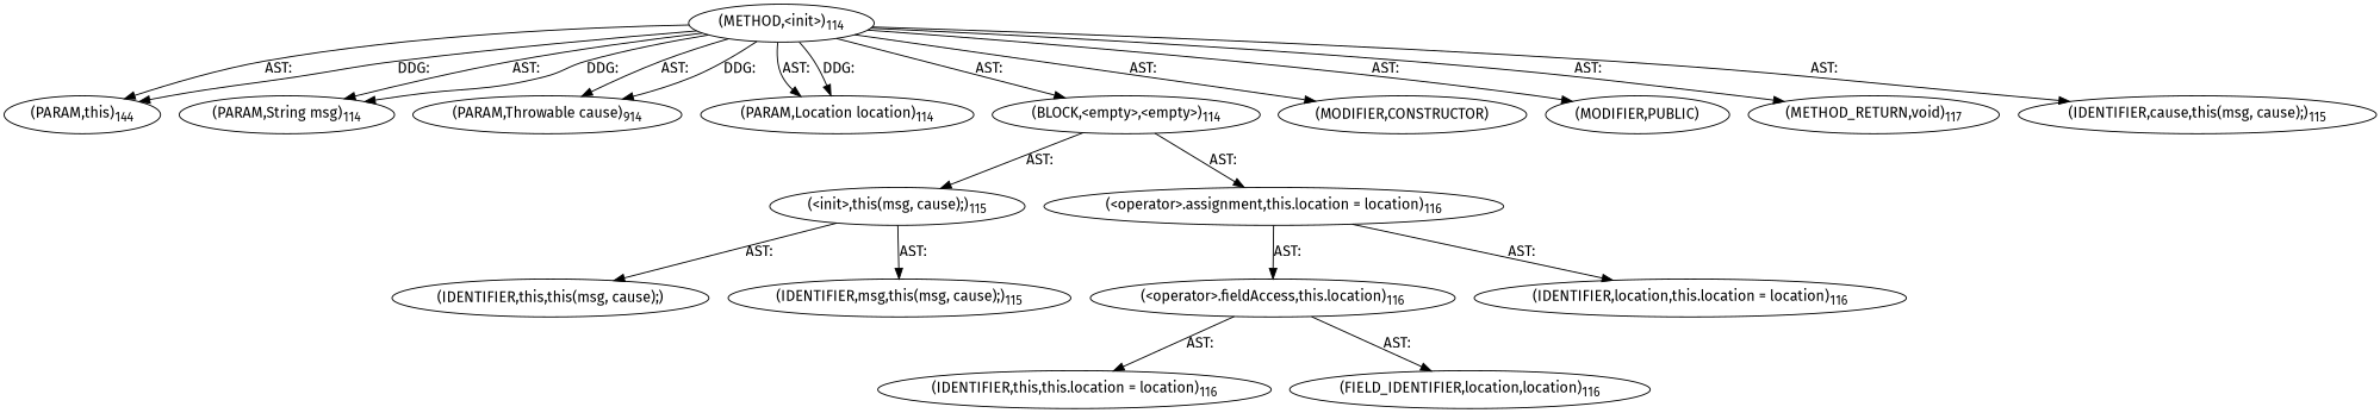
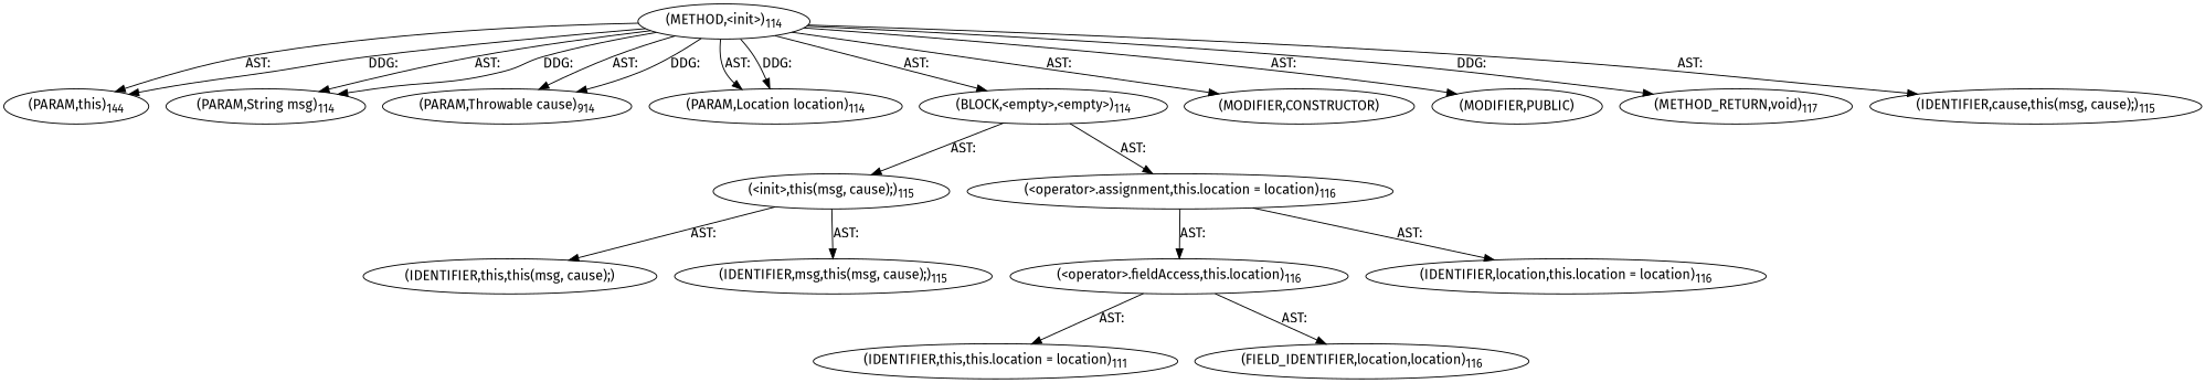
  digraph {
    fontname="Fira Sans"
    node [fontname="Fira Sans"]
    edge [fontname="Fira Sans"]
    n1 [label=<(METHOD,&lt;init&gt;)<SUB>114</SUB>>]
    n2 [label=<(PARAM,this)<SUB>144</SUB>>]
    n3 [label=<(PARAM,String msg)<SUB>114</SUB>>]
    n4 [label=<(PARAM,Throwable cause)<SUB>914</SUB>>]
    n5 [label=<(PARAM,Location location)<SUB>114</SUB>>]
    n6 [label=<(BLOCK,&lt;empty&gt;,&lt;empty&gt;)<SUB>114</SUB>>]
    n7 [label=<(MODIFIER,CONSTRUCTOR)>]
    n8 [label=<(MODIFIER,PUBLIC)>]
    n9 [label=<(METHOD_RETURN,void)<SUB>117</SUB>>]
    n10 [label=<(IDENTIFIER,cause,this(msg, cause);)<SUB>115</SUB>>]
    n11 [label=<(&lt;init&gt;,this(msg, cause);)<SUB>115</SUB>>]
    n12 [label=<(&lt;operator&gt;.assignment,this.location = location)<SUB>116</SUB>>]
    n13 [label=<(IDENTIFIER,this,this(msg, cause);)>]
    n14 [label=<(IDENTIFIER,msg,this(msg, cause);)<SUB>115</SUB>>]
    n15 [label=<(&lt;operator&gt;.fieldAccess,this.location)<SUB>116</SUB>>]
    n16 [label=<(IDENTIFIER,location,this.location = location)<SUB>116</SUB>>]
-   n17 [label=<(IDENTIFIER,this,this.location = location)<SUB>116</SUB>>]
+   n17 [label=<(IDENTIFIER,this,this.location = location)<SUB>111</SUB>>]
    n18 [label=<(FIELD_IDENTIFIER,location,location)<SUB>116</SUB>>]
    n1 -> n2 [label="AST: "]
    n1 -> n2 [label="DDG: "]
    n1 -> n3 [label="AST: "]
    n1 -> n3 [label="DDG: "]
    n1 -> n4 [label="AST: "]
    n1 -> n4 [label="DDG: "]
    n1 -> n5 [label="AST: "]
    n1 -> n5 [label="DDG: "]
    n1 -> n6 [label="AST: "]
    n1 -> n7 [label="AST: "]
    n1 -> n8 [label="AST: "]
-   n1 -> n9 [label="AST: "]
+   n1 -> n9 [label="DDG: "]
    n1 -> n10 [label="AST: "]
    n6 -> n11 [label="AST: "]
    n6 -> n12 [label="AST: "]
    n11 -> n13 [label="AST: "]
    n11 -> n14 [label="AST: "]
    n12 -> n15 [label="AST: "]
    n12 -> n16 [label="AST: "]
    n15 -> n17 [label="AST: "]
    n15 -> n18 [label="AST: "]
  }
